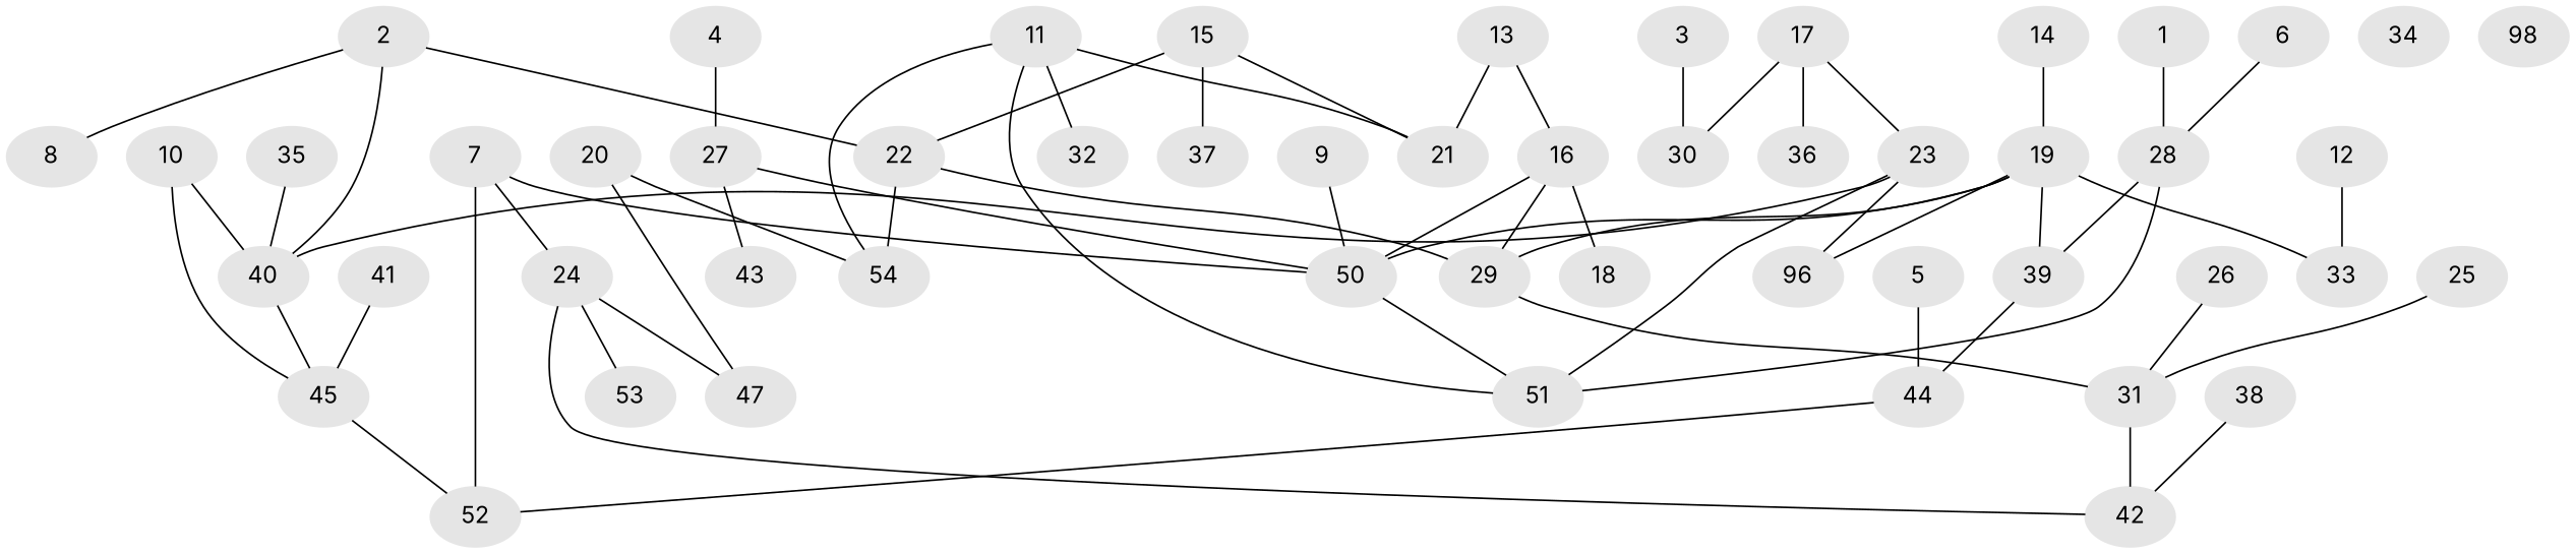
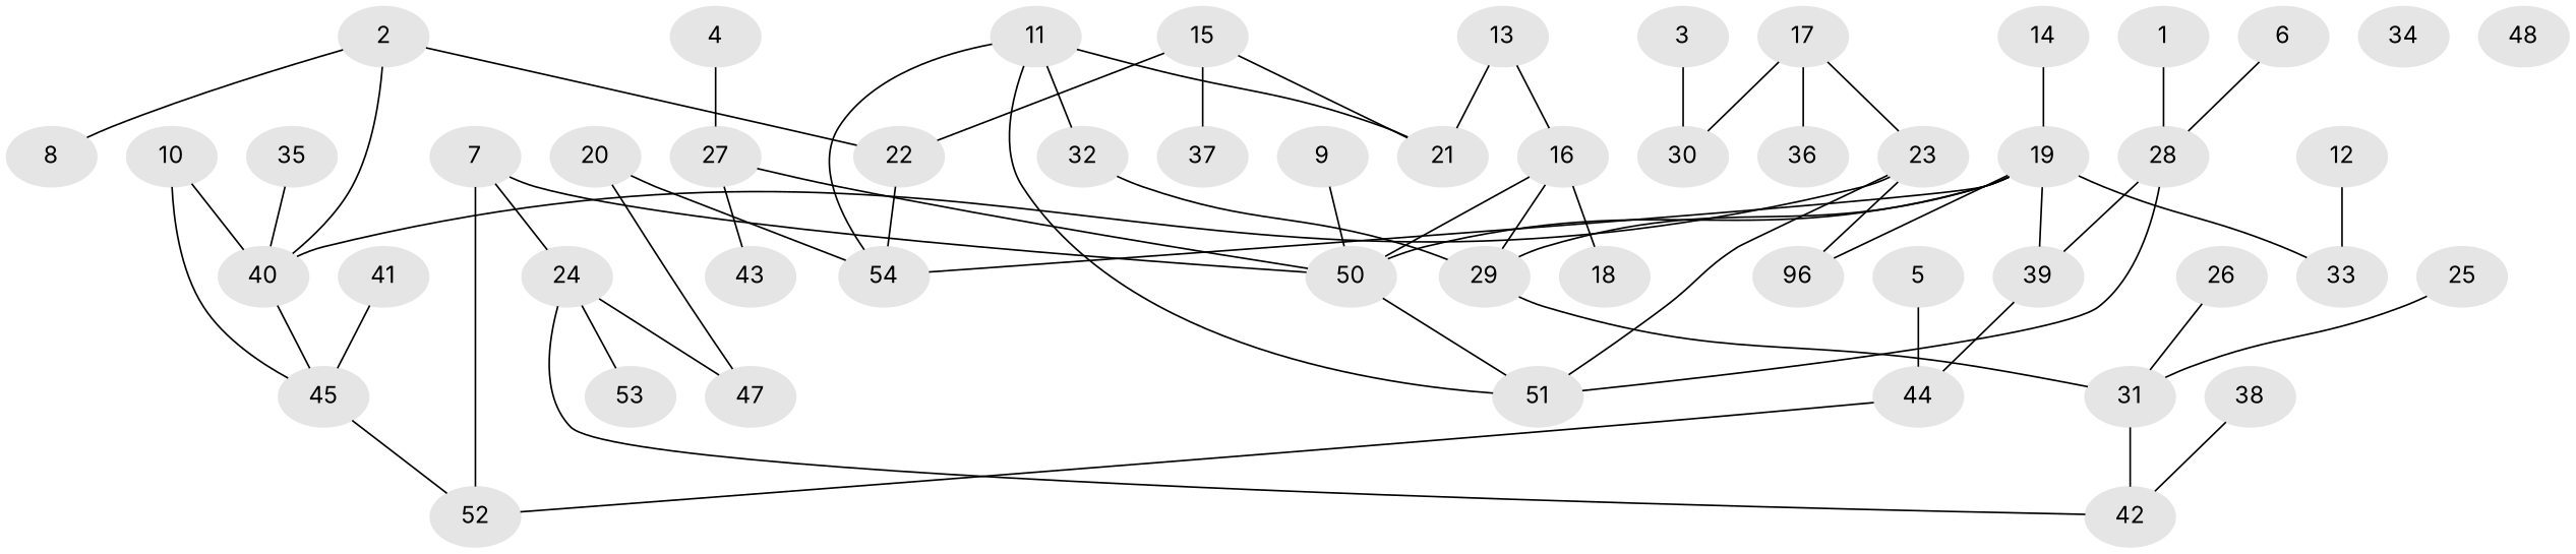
  graph {
    fontname=Inter
    node [color=gray90 fontname=Inter style=filled]
    edge [fontname=Inter]
    1
    28
    51
    39
    2
    8
    22
    40
    54
    29
    45
    3
    30
    4
    27
    50
    43
    5
    44
    52
    6
    7
    24
    47
    42
    53
    9
    10
    11
    21
    32
    12
    33
    13
    16
    18
    14
    19
    15
    37
    31
    17
    23
    36
    n45 [label=96]
    35
    20
    25
    26
    34
    38
    41
-   48 [label=98]
+   48
    1 -- 28
    28 -- 51
    28 -- 39
    39 -- 44
    2 -- 8
    2 -- 22
    2 -- 40
    22 -- 54
-   22 -- 29
+   32 -- 29
    40 -- 45
    29 -- 31
    45 -- 52
    3 -- 30
    4 -- 27
    27 -- 50
    27 -- 43
    50 -- 51
    5 -- 44
    44 -- 52
    6 -- 28
    7 -- 50
    7 -- 52
    7 -- 24
    24 -- 47
    24 -- 42
    24 -- 53
    9 -- 50
    10 -- 40
    10 -- 45
    11 -- 51
    11 -- 54
    11 -- 21
    11 -- 32
    12 -- 33
    13 -- 21
    13 -- 16
    16 -- 29
    16 -- 50
    16 -- 18
    14 -- 19
    19 -- 39
+   19 -- 54
    19 -- 29
    19 -- 50
    19 -- 33
    19 -- n45
    15 -- 22
    15 -- 21
    15 -- 37
    31 -- 42
    17 -- 30
    17 -- 23
    17 -- 36
    23 -- 51
    23 -- 40
    23 -- n45
    35 -- 40
    20 -- 54
    20 -- 47
    25 -- 31
    26 -- 31
    38 -- 42
    41 -- 45
  }
